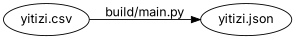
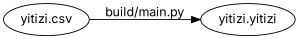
  digraph {
    fontname=Inter
    rankdir=LR
    node [fontname=Inter]
    "yitizi.csv"
-   "yitizi.json"
+   "yitizi.json" [label="yitizi.yitizi"]
    "yitizi.csv" -> "yitizi.json" [fontname=Inter label="build/main.py"]
  }
